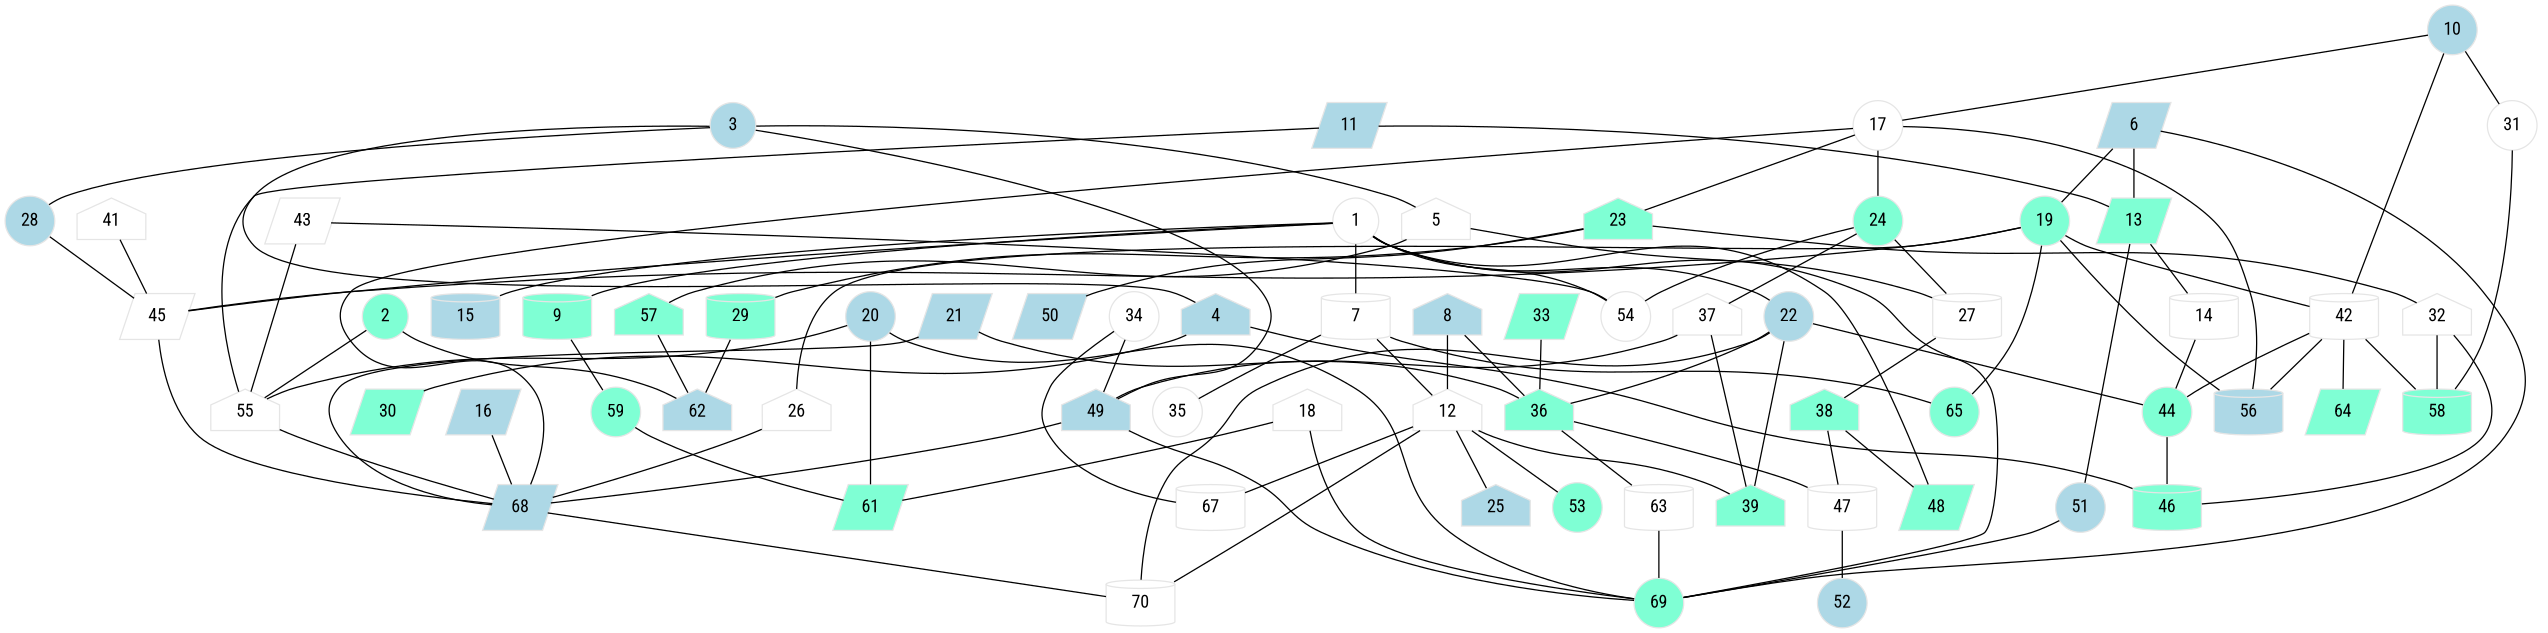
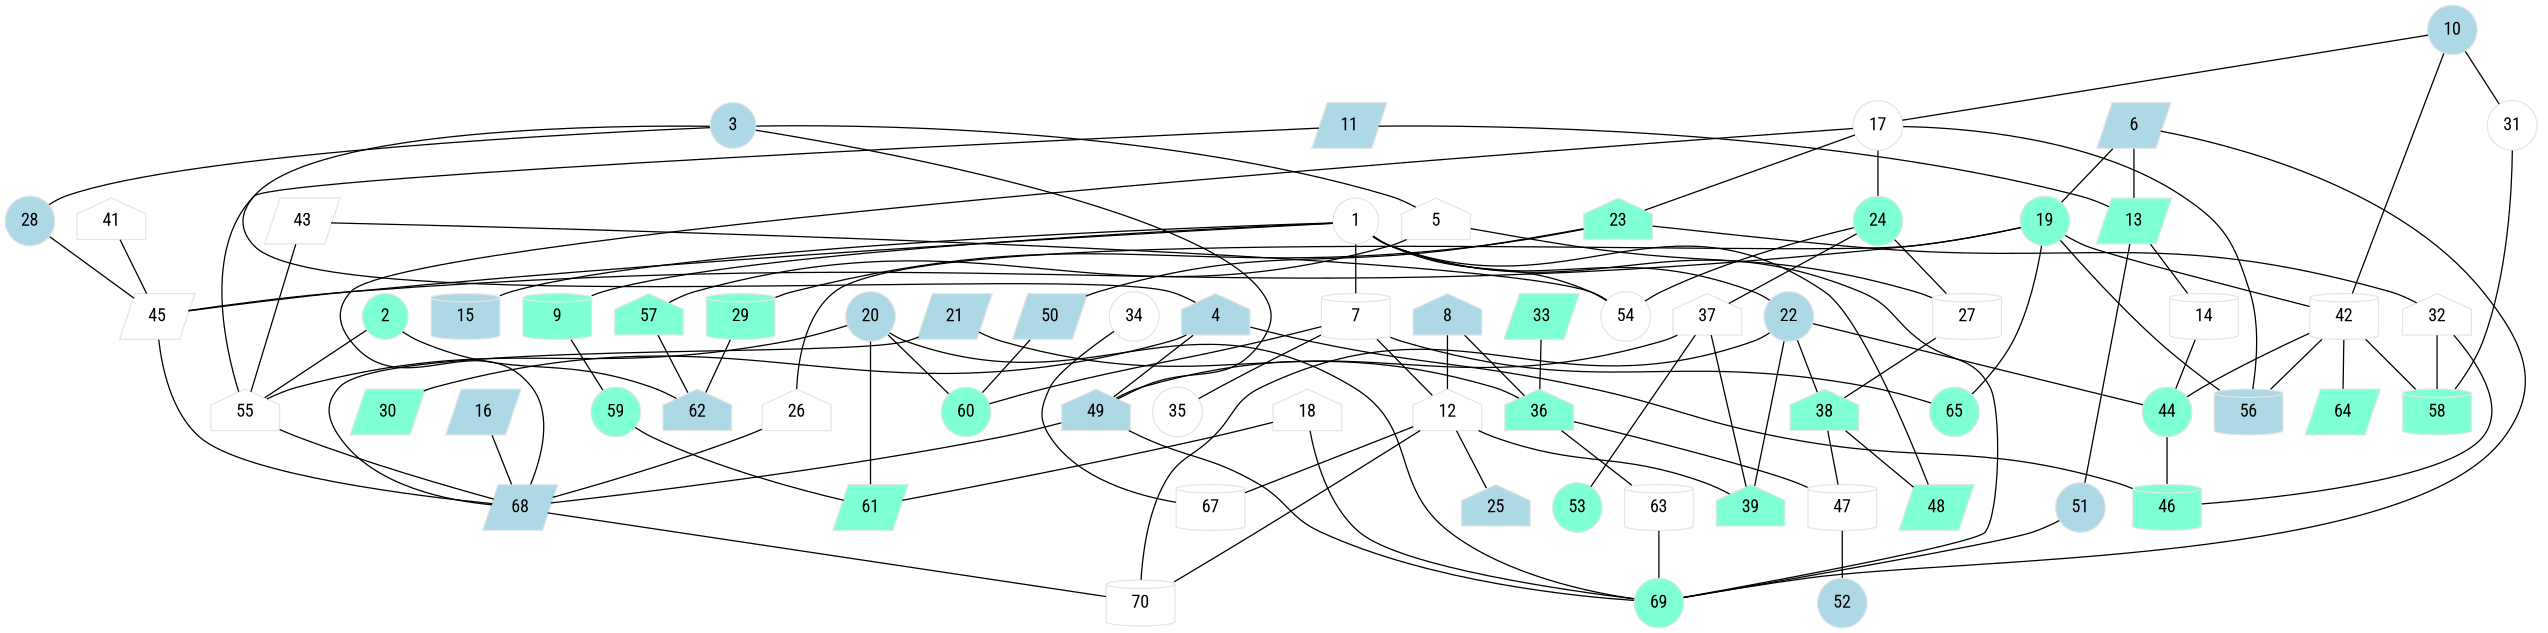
  graph {
    fontname="Roboto Condensed"
    node [color=gray90 fillcolor=white fontname="Roboto Condensed" shape=circle style=filled]
    edge [fontname="Roboto Condensed" weight=1.0]
    7 [shape=cylinder]
    1
    9 [fillcolor=aquamarine shape=cylinder]
    15 [fillcolor=lightblue shape=cylinder]
    22 [fillcolor=lightblue]
    45 [shape=parallelogram]
    48 [fillcolor=aquamarine shape=parallelogram]
    54
    69 [fillcolor=aquamarine]
    12 [shape=house]
    35
+   60 [fillcolor=aquamarine]
    65 [fillcolor=aquamarine]
    59 [fillcolor=aquamarine]
    36 [fillcolor=aquamarine shape=house]
    39 [fillcolor=aquamarine shape=house]
    70 [shape=cylinder]
    44 [fillcolor=aquamarine]
    68 [fillcolor=lightblue shape=parallelogram]
    2 [fillcolor=aquamarine]
    55 [shape=house]
    62 [fillcolor=lightblue shape=house]
    3 [fillcolor=lightblue]
    4 [fillcolor=lightblue shape=house]
    5 [shape=house]
    28 [fillcolor=lightblue]
    49 [fillcolor=lightblue shape=house]
    30 [fillcolor=aquamarine shape=parallelogram]
    46 [fillcolor=aquamarine shape=cylinder]
    27 [shape=cylinder]
    57 [fillcolor=aquamarine shape=house]
    38 [fillcolor=aquamarine shape=house]
    6 [fillcolor=lightblue shape=parallelogram]
    13 [fillcolor=aquamarine shape=parallelogram]
    19 [fillcolor=aquamarine]
    14 [shape=cylinder]
    51 [fillcolor=lightblue]
    42 [shape=cylinder]
    56 [fillcolor=lightblue shape=cylinder]
    26 [shape=house]
    25 [fillcolor=lightblue shape=house]
    53 [fillcolor=aquamarine]
    67 [shape=cylinder]
    8 [fillcolor=lightblue shape=house]
    47 [shape=cylinder]
    63 [shape=cylinder]
    61 [fillcolor=aquamarine shape=parallelogram]
    10 [fillcolor=lightblue]
    17
    31
    23 [fillcolor=aquamarine shape=house]
    24 [fillcolor=aquamarine]
    58 [fillcolor=aquamarine shape=cylinder]
    64 [fillcolor=aquamarine shape=parallelogram]
    11 [fillcolor=lightblue shape=parallelogram]
    16 [fillcolor=lightblue shape=parallelogram]
    29 [fillcolor=aquamarine shape=cylinder]
    32 [shape=house]
    50 [fillcolor=lightblue shape=parallelogram]
    37 [shape=house]
    18 [shape=house]
    20 [fillcolor=lightblue]
    21 [fillcolor=lightblue shape=parallelogram]
    33 [fillcolor=aquamarine shape=parallelogram]
    34
    52 [fillcolor=lightblue]
    41 [shape=house]
    43 [shape=parallelogram]
    7 -- 12
    7 -- 35
+   7 -- 60
    7 -- 65
    1 -- 7
    1 -- 9
    1 -- 15
    1 -- 22
    1 -- 45
    1 -- 48
    1 -- 54
    1 -- 69
    9 -- 59 [weight=2.0]
-   22 -- 36
+   22 -- 38
    22 -- 39
    22 -- 70
    22 -- 44
    45 -- 68
    12 -- 39
    12 -- 70
    12 -- 25
-   12 -- 53
+   37 -- 53
    12 -- 67
    59 -- 61
    36 -- 47
    36 -- 63
    44 -- 46
    68 -- 70
    2 -- 55
    2 -- 62
    55 -- 68
    3 -- 4
    3 -- 5
    3 -- 28
    3 -- 49
    4 -- 30
    4 -- 46
    5 -- 27
    5 -- 57
    28 -- 45
    49 -- 69
    49 -- 68
    27 -- 38
    57 -- 62
    38 -- 48
    38 -- 47
    6 -- 69
    6 -- 13
    6 -- 19
    13 -- 14
    13 -- 51
    19 -- 45
    19 -- 65
    19 -- 42
    19 -- 56
    19 -- 26
    14 -- 44
    51 -- 69
    42 -- 44
    42 -- 56
    42 -- 58
    42 -- 64 [weight=2.0]
    26 -- 68
    8 -- 12
    8 -- 36
    47 -- 52 [weight=2.0]
    63 -- 69
    10 -- 42
    10 -- 17
    10 -- 31
    17 -- 68
    17 -- 56
    17 -- 23
    17 -- 24
    31 -- 58
    23 -- 29
    23 -- 32
    23 -- 50
    24 -- 54
    24 -- 27 [weight=2.0]
    24 -- 37
    11 -- 55
    11 -- 13
    16 -- 68
    29 -- 62
    32 -- 46
    32 -- 58
+   50 -- 60
    37 -- 39
    37 -- 49
    18 -- 69
    18 -- 61
    20 -- 69
+   20 -- 60
    20 -- 55
    20 -- 61
    21 -- 36
    21 -- 68
    33 -- 36
-   34 -- 49
+   4 -- 49
    34 -- 67
    41 -- 45
    43 -- 54
    43 -- 55
  }
